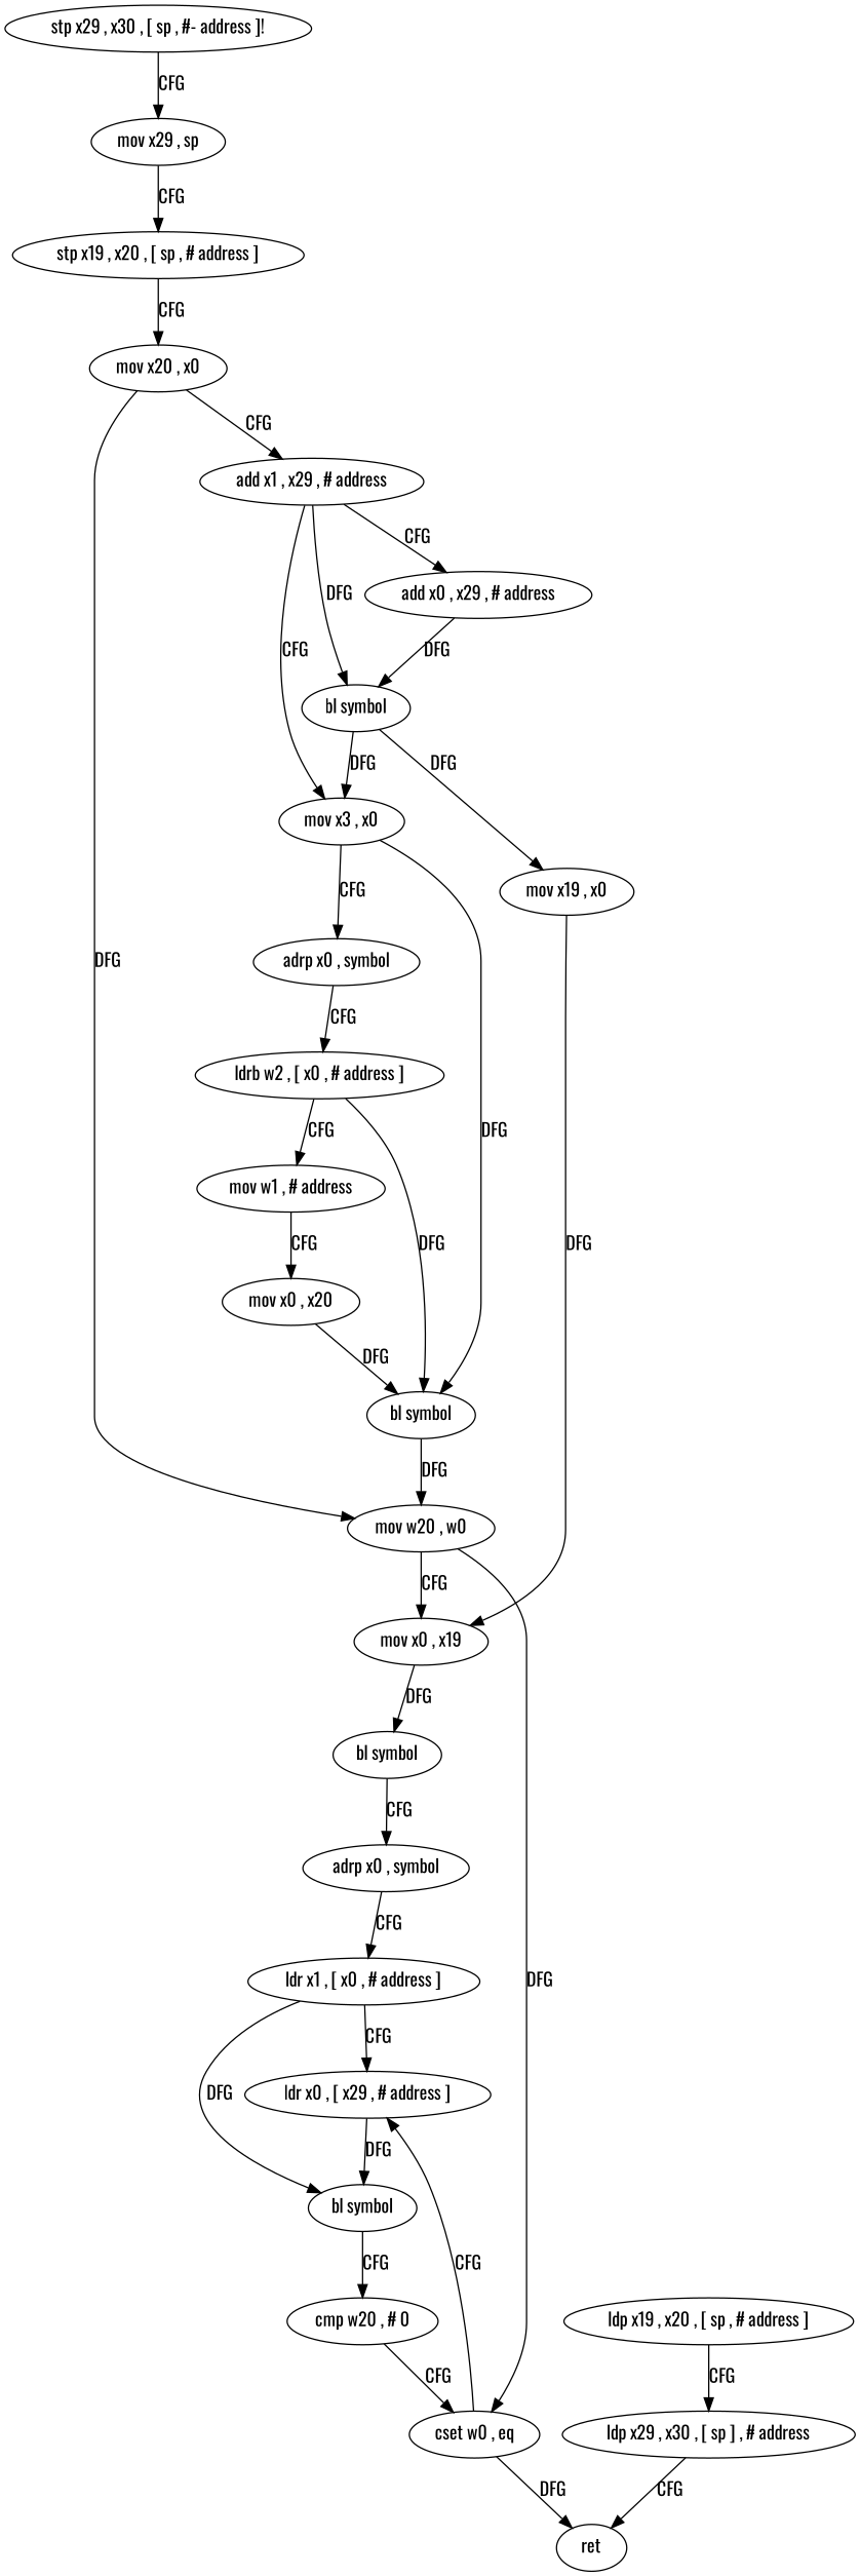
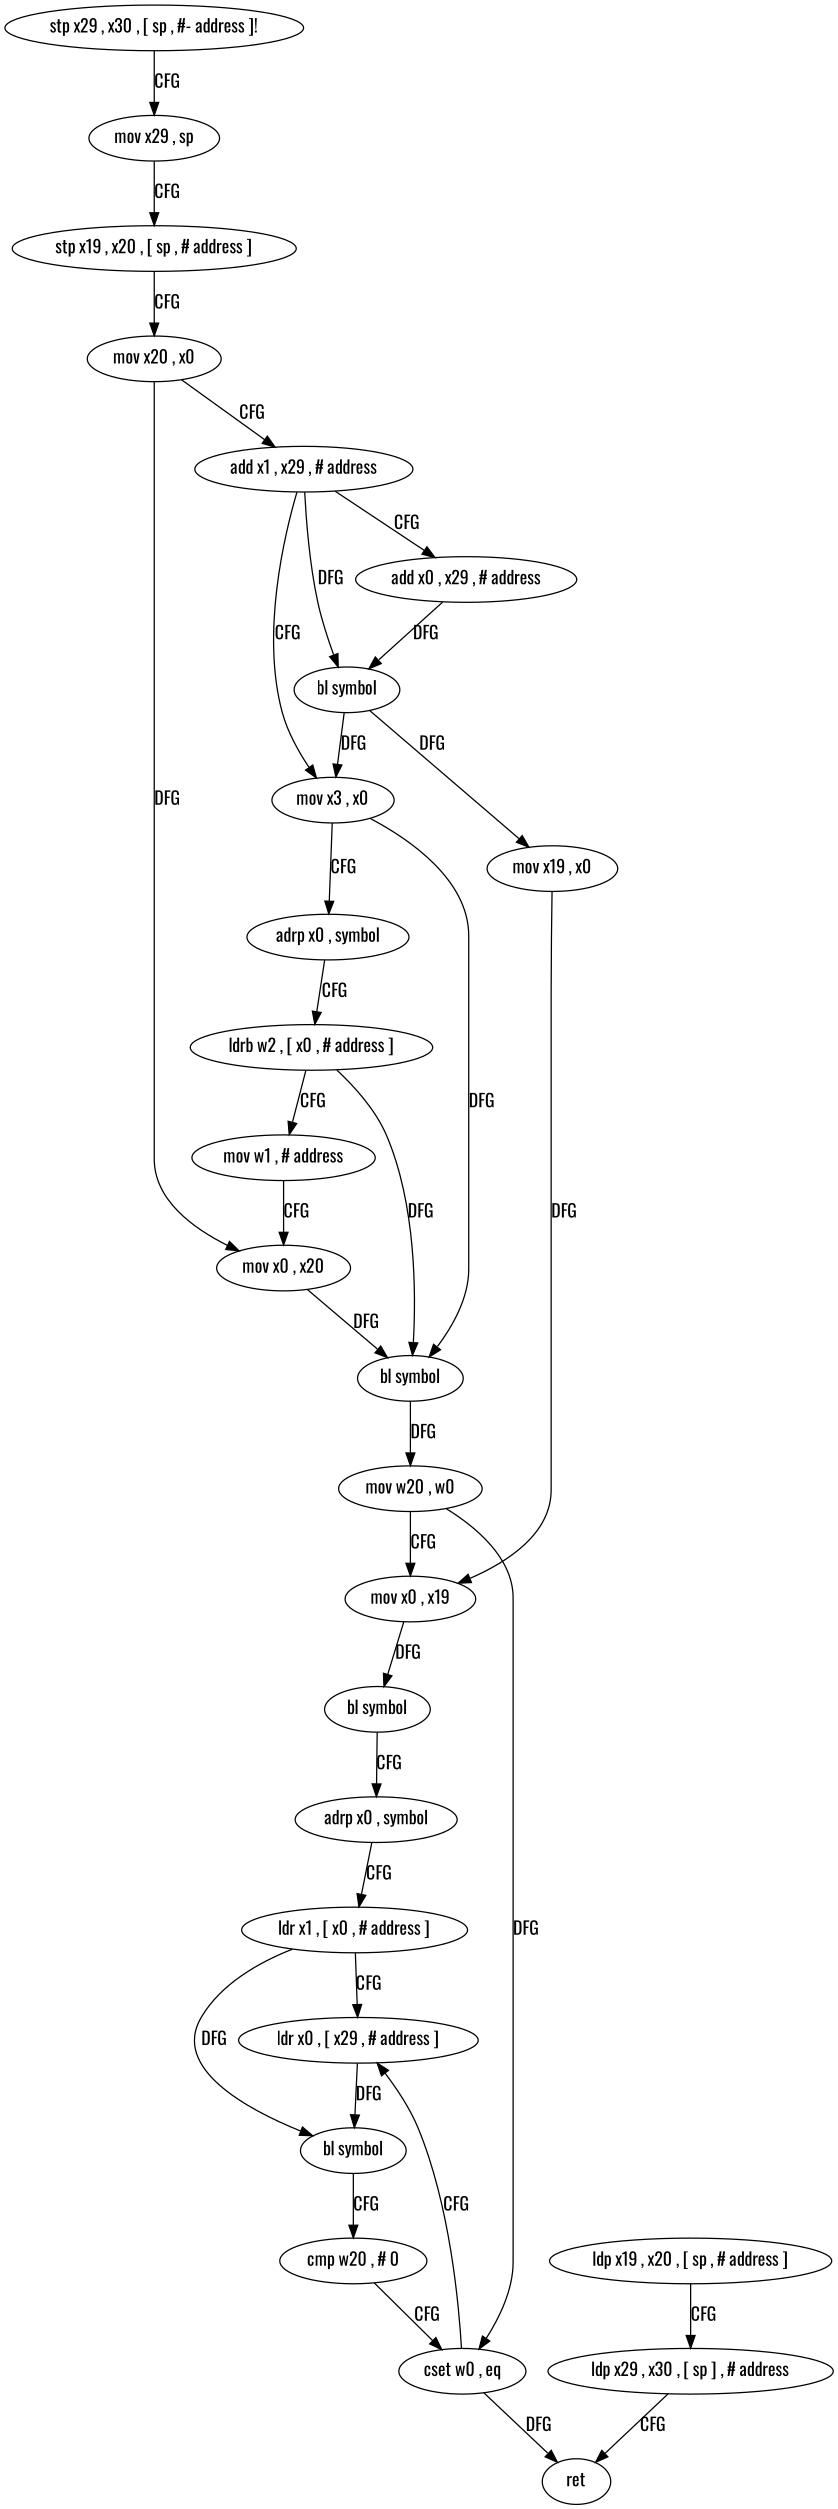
  digraph {
    fontname=Oswald
    node [fontname=Oswald]
    edge [fontname=Oswald]
    n1 [label="stp x29 , x30 , [ sp , #- address ]!"]
    n2 [label="mov x29 , sp"]
    n3 [label="stp x19 , x20 , [ sp , # address ]"]
    n4 [label="mov x20 , x0"]
    n5 [label="add x1 , x29 , # address"]
    n6 [label="mov x0 , x20"]
    n7 [label="add x0 , x29 , # address"]
    n8 [label="bl symbol"]
    n9 [label="mov x3 , x0"]
    n10 [label="bl symbol"]
    n11 [label="mov x19 , x0"]
    n12 [label="mov x0 , x19"]
    n13 [label="adrp x0 , symbol"]
    n14 [label="bl symbol"]
    n15 [label="ldrb w2 , [ x0 , # address ]"]
    n16 [label="mov w20 , w0"]
    n17 [label="mov w1 , # address"]
    n18 [label="cset w0 , eq"]
    n19 [label="ldr x0 , [ x29 , # address ]"]
    n20 [label=ret]
    n21 [label="adrp x0 , symbol"]
    n22 [label="ldr x1 , [ x0 , # address ]"]
    n23 [label="bl symbol"]
    n24 [label="cmp w20 , # 0"]
    n25 [label="ldp x19 , x20 , [ sp , # address ]"]
    n26 [label="ldp x29 , x30 , [ sp ] , # address"]
    n1 -> n2 [label=CFG]
    n2 -> n3 [label=CFG]
    n3 -> n4 [label=CFG]
    n4 -> n5 [label=CFG]
-   n4 -> n16 [label=DFG]
+   n4 -> n6 [label=DFG]
    n5 -> n7 [label=CFG]
    n5 -> n8 [label=DFG]
    n5 -> n9 [label=CFG]
    n6 -> n10 [label=DFG]
    n7 -> n8 [label=DFG]
    n8 -> n9 [label=DFG]
    n8 -> n11 [label=DFG]
    n9 -> n10 [label=DFG]
    n9 -> n13 [label=CFG]
    n10 -> n16 [label=DFG]
    n11 -> n12 [label=DFG]
    n12 -> n14 [label=DFG]
    n13 -> n15 [label=CFG]
    n14 -> n21 [label=CFG]
    n15 -> n10 [label=DFG]
    n15 -> n17 [label=CFG]
    n16 -> n12 [label=CFG]
    n16 -> n18 [label=DFG]
    n17 -> n6 [label=CFG]
    n18 -> n19 [label=CFG]
    n18 -> n20 [label=DFG]
    n19 -> n23 [label=DFG]
    n21 -> n22 [label=CFG]
    n22 -> n19 [label=CFG]
    n22 -> n23 [label=DFG]
    n23 -> n24 [label=CFG]
    n24 -> n18 [label=CFG]
    n25 -> n26 [label=CFG]
    n26 -> n20 [label=CFG]
  }
